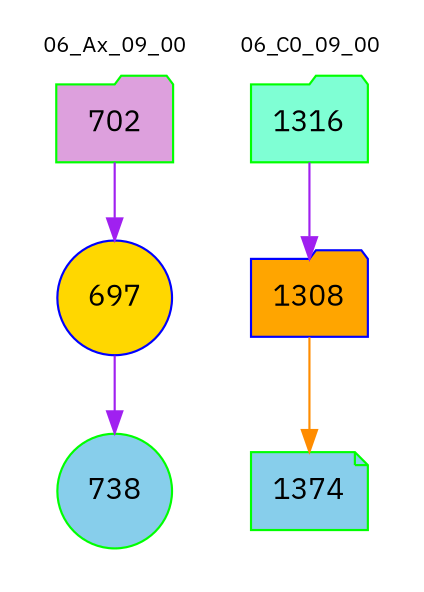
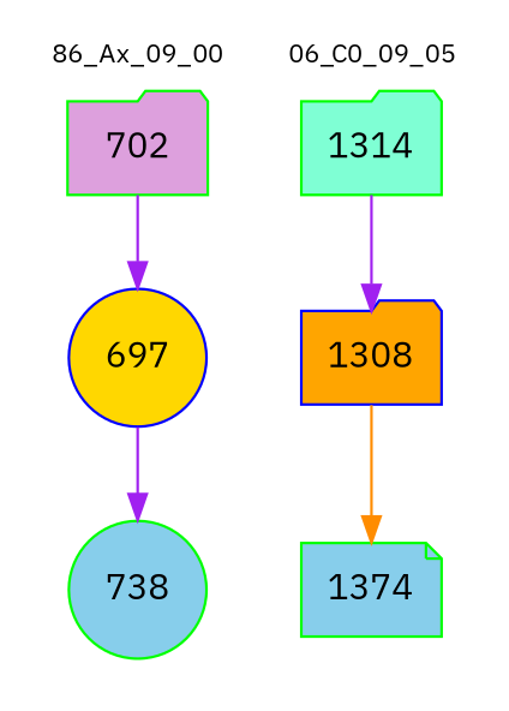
  digraph {
    fontname="IBM Plex Sans"
    node [color=green fillcolor=skyblue fontname="IBM Plex Sans" shape=folder style=filled]
    edge [color=purple fontname="IBM Plex Sans"]
    n1 [fillcolor=plum label=702]
    n2 [color=blue fillcolor=gold label=697 shape=circle]
    n3 [label=738 shape=circle]
-   n4 [fillcolor=aquamarine label=1316]
+   n4 [fillcolor=aquamarine label=1314]
    n5 [color=blue fillcolor=orange label=1308]
    n6 [label=1374 shape=note]
    subgraph cluster_1 {
      color=white
      fontsize=10
-     label="06_Ax_09_00"
+     label="86_Ax_09_00"
      n1
      n2
      n3
    }
    subgraph cluster_2 {
      color=white
      fontsize=10
-     label="06_C0_09_00"
+     label="06_C0_09_05"
      n4
      n5
      n6
    }
    n1 -> n2
    n2 -> n3
    n4 -> n5
    n5 -> n6 [color=darkorange]
  }
